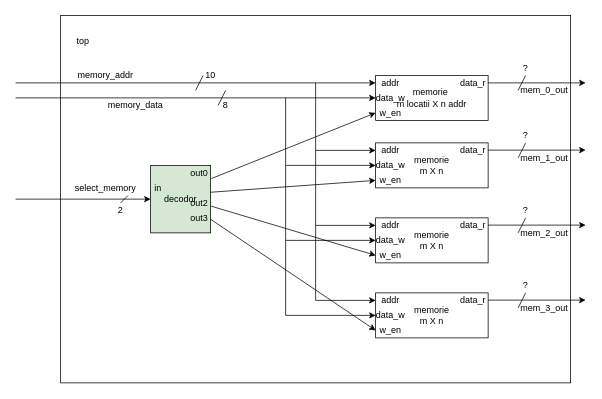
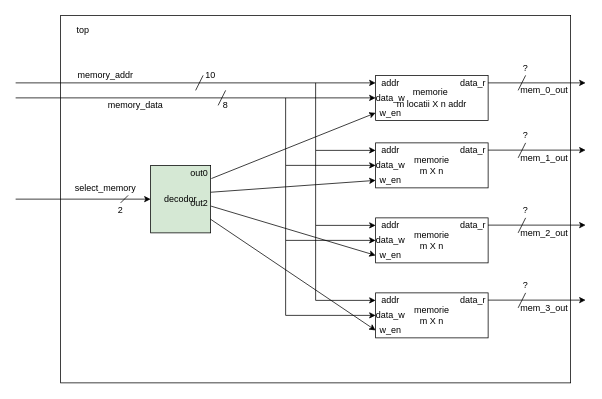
  <mxCell id="0" />
  <mxCell id="1" parent="0" />
  <mxCell id="2" value="" style="rounded=0;whiteSpace=wrap;html=1;" vertex="1" parent="1"><mxGeometry x="80" y="20" width="680" height="490" as="geometry" /></mxCell>
  <mxCell id="3" value="memorie&amp;nbsp;&lt;br&gt;m locatii X n addr" style="rounded=0;whiteSpace=wrap;html=1;" vertex="1" parent="1"><mxGeometry x="500" y="100" width="150" height="60" as="geometry" /></mxCell>
  <mxCell id="4" value="decodor" style="rounded=0;whiteSpace=wrap;html=1;fillColor=#d5e8d4;" vertex="1" parent="1"><mxGeometry x="200" y="220" width="80" height="90" as="geometry" /></mxCell>
  <mxCell id="5" value="w_en" style="text;html=1;strokeColor=none;fillColor=none;align=center;verticalAlign=middle;whiteSpace=wrap;rounded=0;" vertex="1" parent="1"><mxGeometry x="500" y="140" width="40" height="20" as="geometry" /></mxCell>
  <mxCell id="6" value="addr" style="text;html=1;strokeColor=none;fillColor=none;align=center;verticalAlign=middle;whiteSpace=wrap;rounded=0;" vertex="1" parent="1"><mxGeometry x="500" y="100" width="40" height="20" as="geometry" /></mxCell>
  <mxCell id="7" value="data_w" style="text;html=1;strokeColor=none;fillColor=none;align=center;verticalAlign=middle;whiteSpace=wrap;rounded=0;" vertex="1" parent="1"><mxGeometry x="500" y="120" width="40" height="20" as="geometry" /></mxCell>
  <mxCell id="8" value="data_r" style="text;html=1;strokeColor=none;fillColor=none;align=center;verticalAlign=middle;whiteSpace=wrap;rounded=0;" vertex="1" parent="1"><mxGeometry x="610" y="100" width="40" height="20" as="geometry" /></mxCell>
  <mxCell id="9" value="memorie&lt;br&gt;m X n" style="rounded=0;whiteSpace=wrap;html=1;" vertex="1" parent="1"><mxGeometry x="500" y="190" width="150" height="60" as="geometry" /></mxCell>
  <mxCell id="10" value="w_en" style="text;html=1;strokeColor=none;fillColor=none;align=center;verticalAlign=middle;whiteSpace=wrap;rounded=0;" vertex="1" parent="1"><mxGeometry x="500" y="230" width="40" height="20" as="geometry" /></mxCell>
  <mxCell id="11" value="addr" style="text;html=1;strokeColor=none;fillColor=none;align=center;verticalAlign=middle;whiteSpace=wrap;rounded=0;" vertex="1" parent="1"><mxGeometry x="500" y="190" width="40" height="20" as="geometry" /></mxCell>
  <mxCell id="12" value="data_w" style="text;html=1;strokeColor=none;fillColor=none;align=center;verticalAlign=middle;whiteSpace=wrap;rounded=0;" vertex="1" parent="1"><mxGeometry x="500" y="210" width="40" height="20" as="geometry" /></mxCell>
  <mxCell id="13" value="data_r" style="text;html=1;strokeColor=none;fillColor=none;align=center;verticalAlign=middle;whiteSpace=wrap;rounded=0;" vertex="1" parent="1"><mxGeometry x="610" y="190" width="40" height="20" as="geometry" /></mxCell>
  <mxCell id="14" value="memorie&lt;br&gt;m X n" style="rounded=0;whiteSpace=wrap;html=1;" vertex="1" parent="1"><mxGeometry x="500" y="290" width="150" height="60" as="geometry" /></mxCell>
  <mxCell id="15" value="w_en" style="text;html=1;strokeColor=none;fillColor=none;align=center;verticalAlign=middle;whiteSpace=wrap;rounded=0;" vertex="1" parent="1"><mxGeometry x="500" y="330" width="40" height="20" as="geometry" /></mxCell>
  <mxCell id="16" value="addr" style="text;html=1;strokeColor=none;fillColor=none;align=center;verticalAlign=middle;whiteSpace=wrap;rounded=0;" vertex="1" parent="1"><mxGeometry x="500" y="290" width="40" height="20" as="geometry" /></mxCell>
  <mxCell id="17" value="data_w" style="text;html=1;strokeColor=none;fillColor=none;align=center;verticalAlign=middle;whiteSpace=wrap;rounded=0;" vertex="1" parent="1"><mxGeometry x="500" y="310" width="40" height="20" as="geometry" /></mxCell>
  <mxCell id="18" value="data_r" style="text;html=1;strokeColor=none;fillColor=none;align=center;verticalAlign=middle;whiteSpace=wrap;rounded=0;" vertex="1" parent="1"><mxGeometry x="610" y="290" width="40" height="20" as="geometry" /></mxCell>
  <mxCell id="19" value="memorie&lt;br&gt;m X n" style="rounded=0;whiteSpace=wrap;html=1;" vertex="1" parent="1"><mxGeometry x="500" y="390" width="150" height="60" as="geometry" /></mxCell>
  <mxCell id="20" value="w_en" style="text;html=1;strokeColor=none;fillColor=none;align=center;verticalAlign=middle;whiteSpace=wrap;rounded=0;" vertex="1" parent="1"><mxGeometry x="500" y="430" width="40" height="20" as="geometry" /></mxCell>
  <mxCell id="21" value="addr" style="text;html=1;strokeColor=none;fillColor=none;align=center;verticalAlign=middle;whiteSpace=wrap;rounded=0;" vertex="1" parent="1"><mxGeometry x="500" y="390" width="40" height="20" as="geometry" /></mxCell>
  <mxCell id="22" value="data_w" style="text;html=1;strokeColor=none;fillColor=none;align=center;verticalAlign=middle;whiteSpace=wrap;rounded=0;" vertex="1" parent="1"><mxGeometry x="500" y="410" width="40" height="20" as="geometry" /></mxCell>
  <mxCell id="23" value="data_r" style="text;html=1;strokeColor=none;fillColor=none;align=center;verticalAlign=middle;whiteSpace=wrap;rounded=0;" vertex="1" parent="1"><mxGeometry x="610" y="390" width="40" height="20" as="geometry" /></mxCell>
  <mxCell id="24" value="" style="endArrow=classic;html=1;exitX=1.013;exitY=0.195;exitDx=0;exitDy=0;exitPerimeter=0;entryX=0;entryY=0.5;entryDx=0;entryDy=0;" edge="1" parent="1" source="4" target="5"><mxGeometry width="50" height="50" relative="1" as="geometry"><mxPoint x="370" y="170" as="sourcePoint" /><mxPoint x="420" y="120" as="targetPoint" /></mxGeometry></mxCell>
  <mxCell id="25" value="" style="endArrow=classic;html=1;exitX=1.002;exitY=0.398;exitDx=0;exitDy=0;exitPerimeter=0;entryX=0;entryY=0.5;entryDx=0;entryDy=0;" edge="1" parent="1" source="4" target="10"><mxGeometry width="50" height="50" relative="1" as="geometry"><mxPoint x="410" y="320" as="sourcePoint" /><mxPoint x="460" y="270" as="targetPoint" /></mxGeometry></mxCell>
  <mxCell id="26" value="" style="endArrow=classic;html=1;exitX=1.008;exitY=0.604;exitDx=0;exitDy=0;exitPerimeter=0;entryX=0;entryY=0.5;entryDx=0;entryDy=0;" edge="1" parent="1" source="4" target="15"><mxGeometry width="50" height="50" relative="1" as="geometry"><mxPoint x="430" y="350" as="sourcePoint" /><mxPoint x="480" y="300" as="targetPoint" /></mxGeometry></mxCell>
  <mxCell id="27" value="" style="endArrow=classic;html=1;exitX=0.999;exitY=0.798;exitDx=0;exitDy=0;entryX=0;entryY=0.5;entryDx=0;entryDy=0;exitPerimeter=0;" edge="1" parent="1" source="4" target="20"><mxGeometry width="50" height="50" relative="1" as="geometry"><mxPoint x="420" y="420" as="sourcePoint" /><mxPoint x="470" y="370" as="targetPoint" /></mxGeometry></mxCell>
  <mxCell id="28" value="" style="endArrow=classic;html=1;entryX=0;entryY=0.5;entryDx=0;entryDy=0;" edge="1" parent="1" target="6"><mxGeometry width="50" height="50" relative="1" as="geometry"><mxPoint x="20" y="110" as="sourcePoint" /><mxPoint x="360" y="90" as="targetPoint" /></mxGeometry></mxCell>
  <mxCell id="29" value="" style="endArrow=classic;html=1;entryX=0;entryY=0.5;entryDx=0;entryDy=0;rounded=0;" edge="1" parent="1" target="11"><mxGeometry width="50" height="50" relative="1" as="geometry"><mxPoint x="420" y="110" as="sourcePoint" /><mxPoint x="420" y="140" as="targetPoint" /><Array as="points"><mxPoint x="420" y="200" /></Array></mxGeometry></mxCell>
  <mxCell id="30" value="" style="endArrow=classic;html=1;entryX=0;entryY=0.5;entryDx=0;entryDy=0;rounded=0;" edge="1" parent="1" target="16"><mxGeometry width="50" height="50" relative="1" as="geometry"><mxPoint x="420" y="200" as="sourcePoint" /><mxPoint x="380" y="350" as="targetPoint" /><Array as="points"><mxPoint x="420" y="300" /></Array></mxGeometry></mxCell>
  <mxCell id="31" value="" style="endArrow=classic;html=1;entryX=0;entryY=0.5;entryDx=0;entryDy=0;rounded=0;" edge="1" parent="1" target="21"><mxGeometry width="50" height="50" relative="1" as="geometry"><mxPoint x="420" y="300" as="sourcePoint" /><mxPoint x="370" y="370" as="targetPoint" /><Array as="points"><mxPoint x="420" y="400" /></Array></mxGeometry></mxCell>
  <mxCell id="32" value="" style="endArrow=classic;html=1;entryX=0;entryY=0.5;entryDx=0;entryDy=0;" edge="1" parent="1" target="7"><mxGeometry width="50" height="50" relative="1" as="geometry"><mxPoint x="20" y="130" as="sourcePoint" /><mxPoint x="280" y="130" as="targetPoint" /></mxGeometry></mxCell>
  <mxCell id="33" value="" style="endArrow=classic;html=1;entryX=0;entryY=0.5;entryDx=0;entryDy=0;rounded=0;" edge="1" parent="1" target="12"><mxGeometry width="50" height="50" relative="1" as="geometry"><mxPoint x="380" y="130" as="sourcePoint" /><mxPoint x="350" y="150" as="targetPoint" /><Array as="points"><mxPoint x="380" y="220" /></Array></mxGeometry></mxCell>
  <mxCell id="34" value="" style="endArrow=classic;html=1;entryX=0;entryY=0.5;entryDx=0;entryDy=0;rounded=0;" edge="1" parent="1" target="17"><mxGeometry width="50" height="50" relative="1" as="geometry"><mxPoint x="380" y="220" as="sourcePoint" /><mxPoint x="320" y="370" as="targetPoint" /><Array as="points"><mxPoint x="380" y="320" /></Array></mxGeometry></mxCell>
  <mxCell id="35" value="" style="endArrow=classic;html=1;entryX=0;entryY=0.5;entryDx=0;entryDy=0;rounded=0;" edge="1" parent="1" target="22"><mxGeometry width="50" height="50" relative="1" as="geometry"><mxPoint x="380" y="320" as="sourcePoint" /><mxPoint x="390" y="410" as="targetPoint" /><Array as="points"><mxPoint x="380" y="420" /></Array></mxGeometry></mxCell>
  <mxCell id="36" value="" style="endArrow=classic;html=1;entryX=0;entryY=0.5;entryDx=0;entryDy=0;" edge="1" parent="1" target="4"><mxGeometry width="50" height="50" relative="1" as="geometry"><mxPoint x="20" y="265" as="sourcePoint" /><mxPoint x="170" y="250" as="targetPoint" /></mxGeometry></mxCell>
  <mxCell id="37" value="select_memory" style="text;html=1;strokeColor=none;fillColor=none;align=center;verticalAlign=middle;whiteSpace=wrap;rounded=0;" vertex="1" parent="1"><mxGeometry x="120" y="240" width="40" height="20" as="geometry" /></mxCell>
  <mxCell id="38" value="memory_addr" style="text;html=1;strokeColor=none;fillColor=none;align=center;verticalAlign=middle;whiteSpace=wrap;rounded=0;" vertex="1" parent="1"><mxGeometry x="95" y="90" width="90" height="20" as="geometry" /></mxCell>
  <mxCell id="39" value="memory_data" style="text;html=1;strokeColor=none;fillColor=none;align=center;verticalAlign=middle;whiteSpace=wrap;rounded=0;" vertex="1" parent="1"><mxGeometry x="125" y="130" width="110" height="20" as="geometry" /></mxCell>
  <mxCell id="40" value="" style="endArrow=classic;html=1;exitX=1;exitY=0.5;exitDx=0;exitDy=0;" edge="1" parent="1" source="8"><mxGeometry width="50" height="50" relative="1" as="geometry"><mxPoint x="720" y="200" as="sourcePoint" /><mxPoint x="780" y="110" as="targetPoint" /></mxGeometry></mxCell>
  <mxCell id="41" value="" style="endArrow=classic;html=1;exitX=1;exitY=0.5;exitDx=0;exitDy=0;" edge="1" parent="1"><mxGeometry width="50" height="50" relative="1" as="geometry"><mxPoint x="650" y="199.66" as="sourcePoint" /><mxPoint x="780" y="199.66" as="targetPoint" /></mxGeometry></mxCell>
  <mxCell id="42" value="" style="endArrow=classic;html=1;exitX=1;exitY=0.5;exitDx=0;exitDy=0;" edge="1" parent="1"><mxGeometry width="50" height="50" relative="1" as="geometry"><mxPoint x="650" y="299.66" as="sourcePoint" /><mxPoint x="780" y="299.66" as="targetPoint" /></mxGeometry></mxCell>
  <mxCell id="43" value="" style="endArrow=classic;html=1;exitX=1;exitY=0.5;exitDx=0;exitDy=0;" edge="1" parent="1"><mxGeometry width="50" height="50" relative="1" as="geometry"><mxPoint x="650" y="399.66" as="sourcePoint" /><mxPoint x="780" y="399.66" as="targetPoint" /></mxGeometry></mxCell>
- <mxCell id="44" value="in" style="text;html=1;strokeColor=none;fillColor=none;align=center;verticalAlign=middle;whiteSpace=wrap;rounded=0;" vertex="1" parent="1"><mxGeometry x="200" y="240" width="20" height="20" as="geometry" /></mxCell>
  <mxCell id="45" value="out0" style="text;html=1;strokeColor=none;fillColor=none;align=center;verticalAlign=middle;whiteSpace=wrap;rounded=0;" vertex="1" parent="1"><mxGeometry x="250" y="220" width="30" height="20" as="geometry" /></mxCell>
  <mxCell id="46" value="out2" style="text;html=1;strokeColor=none;fillColor=none;align=center;verticalAlign=middle;whiteSpace=wrap;rounded=0;" vertex="1" parent="1"><mxGeometry x="250" y="260" width="30" height="20" as="geometry" /></mxCell>
- <mxCell id="47" value="out3" style="text;html=1;strokeColor=none;fillColor=none;align=center;verticalAlign=middle;whiteSpace=wrap;rounded=0;" vertex="1" parent="1"><mxGeometry x="250" y="280" width="30" height="20" as="geometry" /></mxCell>
  <mxCell id="48" value="" style="endArrow=none;html=1;" edge="1" parent="1"><mxGeometry width="50" height="50" relative="1" as="geometry"><mxPoint x="160" y="270" as="sourcePoint" /><mxPoint x="170" y="260" as="targetPoint" /></mxGeometry></mxCell>
  <mxCell id="49" value="2" style="text;html=1;strokeColor=none;fillColor=none;align=center;verticalAlign=middle;whiteSpace=wrap;rounded=0;" vertex="1" parent="1"><mxGeometry x="140" y="270" width="40" height="20" as="geometry" /></mxCell>
  <mxCell id="50" value="" style="endArrow=none;html=1;" edge="1" parent="1"><mxGeometry width="50" height="50" relative="1" as="geometry"><mxPoint x="260" y="120" as="sourcePoint" /><mxPoint x="270" y="100" as="targetPoint" /></mxGeometry></mxCell>
  <mxCell id="51" value="" style="endArrow=none;html=1;" edge="1" parent="1"><mxGeometry width="50" height="50" relative="1" as="geometry"><mxPoint x="290" y="140" as="sourcePoint" /><mxPoint x="300" y="120" as="targetPoint" /></mxGeometry></mxCell>
  <mxCell id="52" value="10" style="text;html=1;strokeColor=none;fillColor=none;align=center;verticalAlign=middle;whiteSpace=wrap;rounded=0;" vertex="1" parent="1"><mxGeometry x="260" y="90" width="40" height="20" as="geometry" /></mxCell>
  <mxCell id="53" value="8" style="text;html=1;strokeColor=none;fillColor=none;align=center;verticalAlign=middle;whiteSpace=wrap;rounded=0;" vertex="1" parent="1"><mxGeometry x="280" y="130" width="40" height="20" as="geometry" /></mxCell>
  <mxCell id="54" value="" style="endArrow=none;html=1;" edge="1" parent="1"><mxGeometry width="50" height="50" relative="1" as="geometry"><mxPoint x="690" y="120" as="sourcePoint" /><mxPoint x="700" y="100" as="targetPoint" /></mxGeometry></mxCell>
  <mxCell id="55" value="" style="endArrow=none;html=1;" edge="1" parent="1"><mxGeometry width="50" height="50" relative="1" as="geometry"><mxPoint x="690" y="210" as="sourcePoint" /><mxPoint x="700" y="190" as="targetPoint" /></mxGeometry></mxCell>
  <mxCell id="56" value="" style="endArrow=none;html=1;" edge="1" parent="1"><mxGeometry width="50" height="50" relative="1" as="geometry"><mxPoint x="690" y="310" as="sourcePoint" /><mxPoint x="700" y="290" as="targetPoint" /></mxGeometry></mxCell>
  <mxCell id="57" value="" style="endArrow=none;html=1;" edge="1" parent="1"><mxGeometry width="50" height="50" relative="1" as="geometry"><mxPoint x="690" y="410" as="sourcePoint" /><mxPoint x="700" y="390" as="targetPoint" /></mxGeometry></mxCell>
  <mxCell id="58" value="?" style="text;html=1;strokeColor=none;fillColor=none;align=center;verticalAlign=middle;whiteSpace=wrap;rounded=0;" vertex="1" parent="1"><mxGeometry x="680" y="370" width="40" height="20" as="geometry" /></mxCell>
  <mxCell id="59" value="?" style="text;html=1;strokeColor=none;fillColor=none;align=center;verticalAlign=middle;whiteSpace=wrap;rounded=0;" vertex="1" parent="1"><mxGeometry x="680" y="270" width="40" height="20" as="geometry" /></mxCell>
  <mxCell id="60" value="?" style="text;html=1;strokeColor=none;fillColor=none;align=center;verticalAlign=middle;whiteSpace=wrap;rounded=0;" vertex="1" parent="1"><mxGeometry x="680" y="170" width="40" height="20" as="geometry" /></mxCell>
  <mxCell id="61" value="?" style="text;html=1;strokeColor=none;fillColor=none;align=center;verticalAlign=middle;whiteSpace=wrap;rounded=0;" vertex="1" parent="1"><mxGeometry x="680" y="80" width="40" height="20" as="geometry" /></mxCell>
- <mxCell id="62" value="top" style="text;html=1;strokeColor=none;fillColor=none;align=center;verticalAlign=middle;whiteSpace=wrap;rounded=0;" vertex="1" parent="1"><mxGeometry x="90" y="45" width="40" height="20" as="geometry" /></mxCell>
+ <mxCell id="62" value="top" style="text;html=1;strokeColor=none;fillColor=none;align=center;verticalAlign=middle;whiteSpace=wrap;rounded=0;" vertex="1" parent="1"><mxGeometry x="90" y="30" width="40" height="20" as="geometry" /></mxCell>
  <mxCell id="63" value="mem_0_out" style="text;html=1;strokeColor=none;fillColor=none;align=center;verticalAlign=middle;whiteSpace=wrap;rounded=0;" vertex="1" parent="1"><mxGeometry x="710" y="110" width="30" height="20" as="geometry" /></mxCell>
  <mxCell id="64" value="mem_1_out" style="text;html=1;strokeColor=none;fillColor=none;align=center;verticalAlign=middle;whiteSpace=wrap;rounded=0;" vertex="1" parent="1"><mxGeometry x="710" y="200" width="30" height="20" as="geometry" /></mxCell>
  <mxCell id="65" value="mem_2_out" style="text;html=1;strokeColor=none;fillColor=none;align=center;verticalAlign=middle;whiteSpace=wrap;rounded=0;" vertex="1" parent="1"><mxGeometry x="710" y="300" width="30" height="20" as="geometry" /></mxCell>
  <mxCell id="66" value="mem_3_out" style="text;html=1;strokeColor=none;fillColor=none;align=center;verticalAlign=middle;whiteSpace=wrap;rounded=0;" vertex="1" parent="1"><mxGeometry x="710" y="400" width="30" height="20" as="geometry" /></mxCell>
